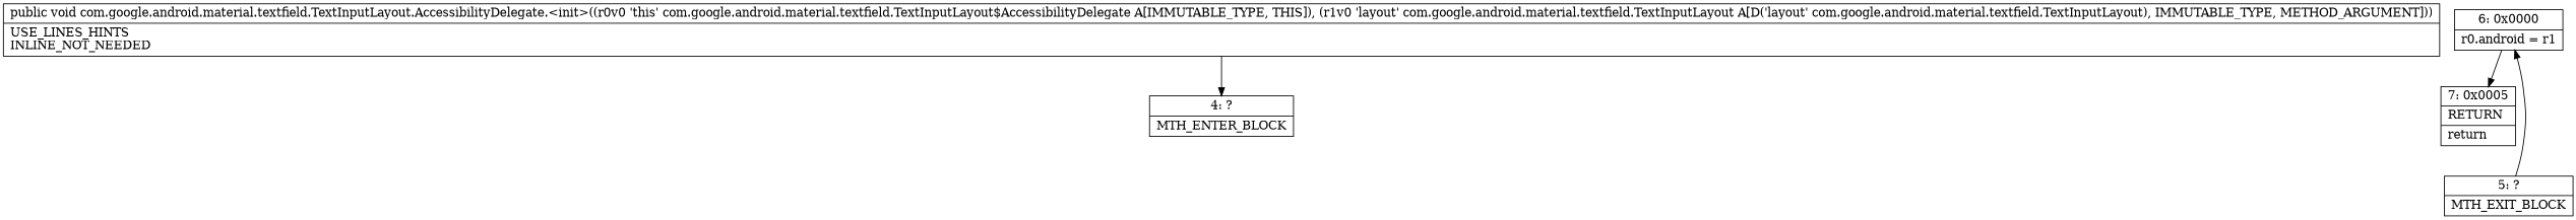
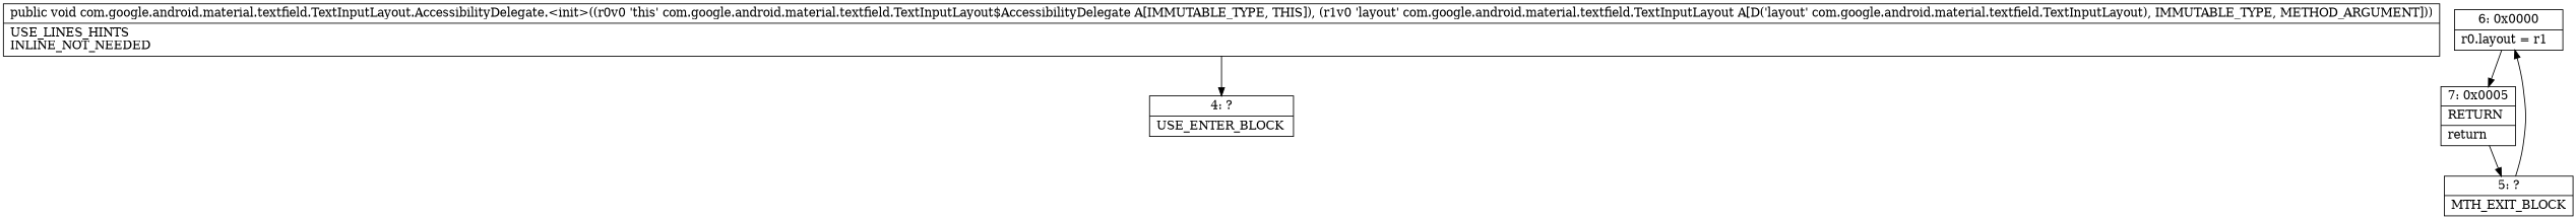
  digraph {
    node [shape=record]
-   n1 [label="{4\:\ ?|MTH_ENTER_BLOCK\l}"]
-   n2 [label="{6\:\ 0x0000|r0.android = r1\l}"]
+   n1 [label="{4\:\ ?|USE_ENTER_BLOCK\l}"]
+   n2 [label="{6\:\ 0x0000|r0.layout = r1\l}"]
    n3 [label="{7\:\ 0x0005|RETURN\l|return\l}"]
    n4 [label="{5\:\ ?|MTH_EXIT_BLOCK\l}"]
    n5 [label="{public void com.google.android.material.textfield.TextInputLayout.AccessibilityDelegate.\<init\>((r0v0 'this' com.google.android.material.textfield.TextInputLayout$AccessibilityDelegate A[IMMUTABLE_TYPE, THIS]), (r1v0 'layout' com.google.android.material.textfield.TextInputLayout A[D('layout' com.google.android.material.textfield.TextInputLayout), IMMUTABLE_TYPE, METHOD_ARGUMENT]))  | USE_LINES_HINTS\lINLINE_NOT_NEEDED\l}"]
    n2 -> n3
+   n3 -> n4
    n4 -> n2
    n5 -> n1
  }
